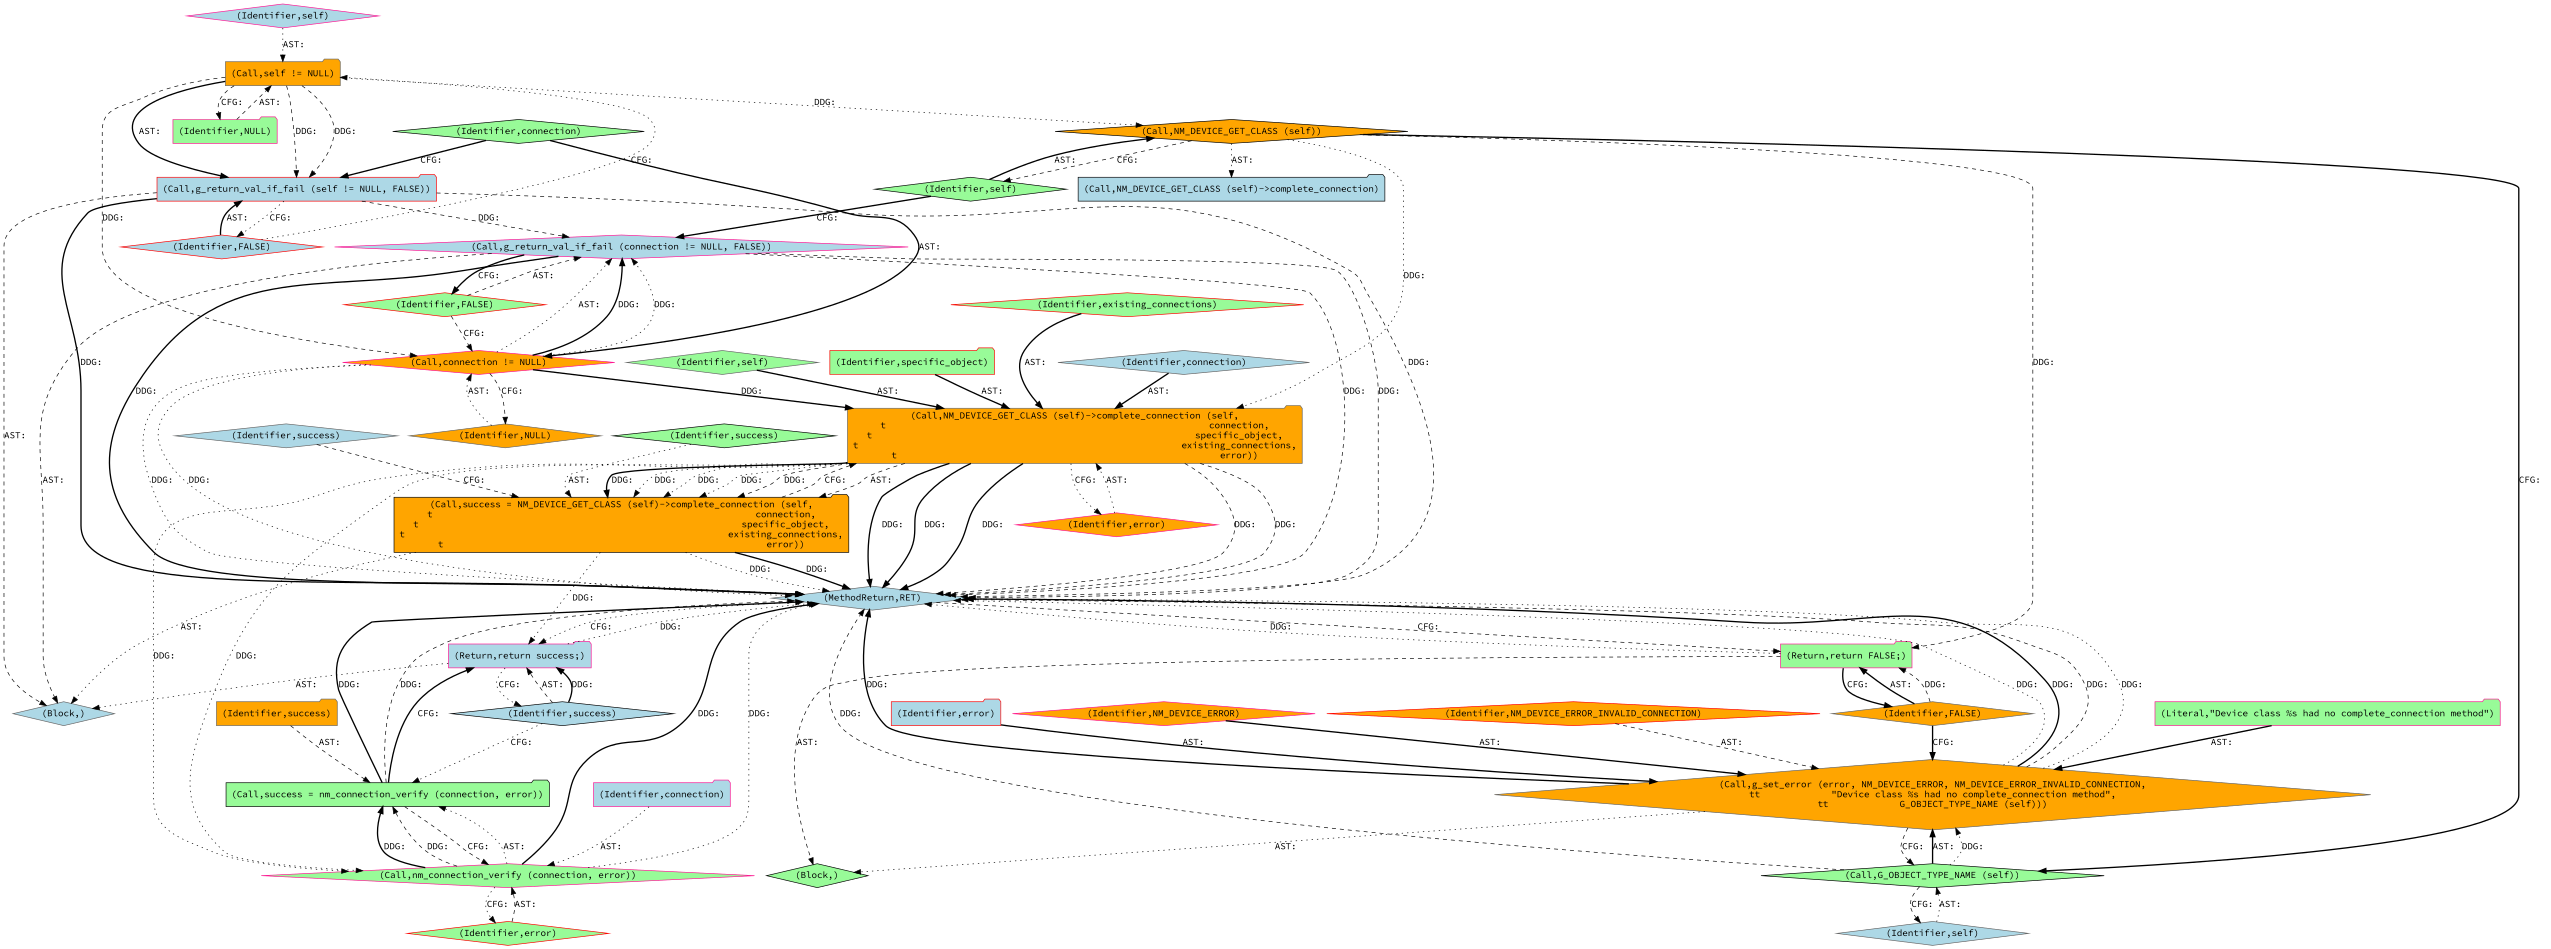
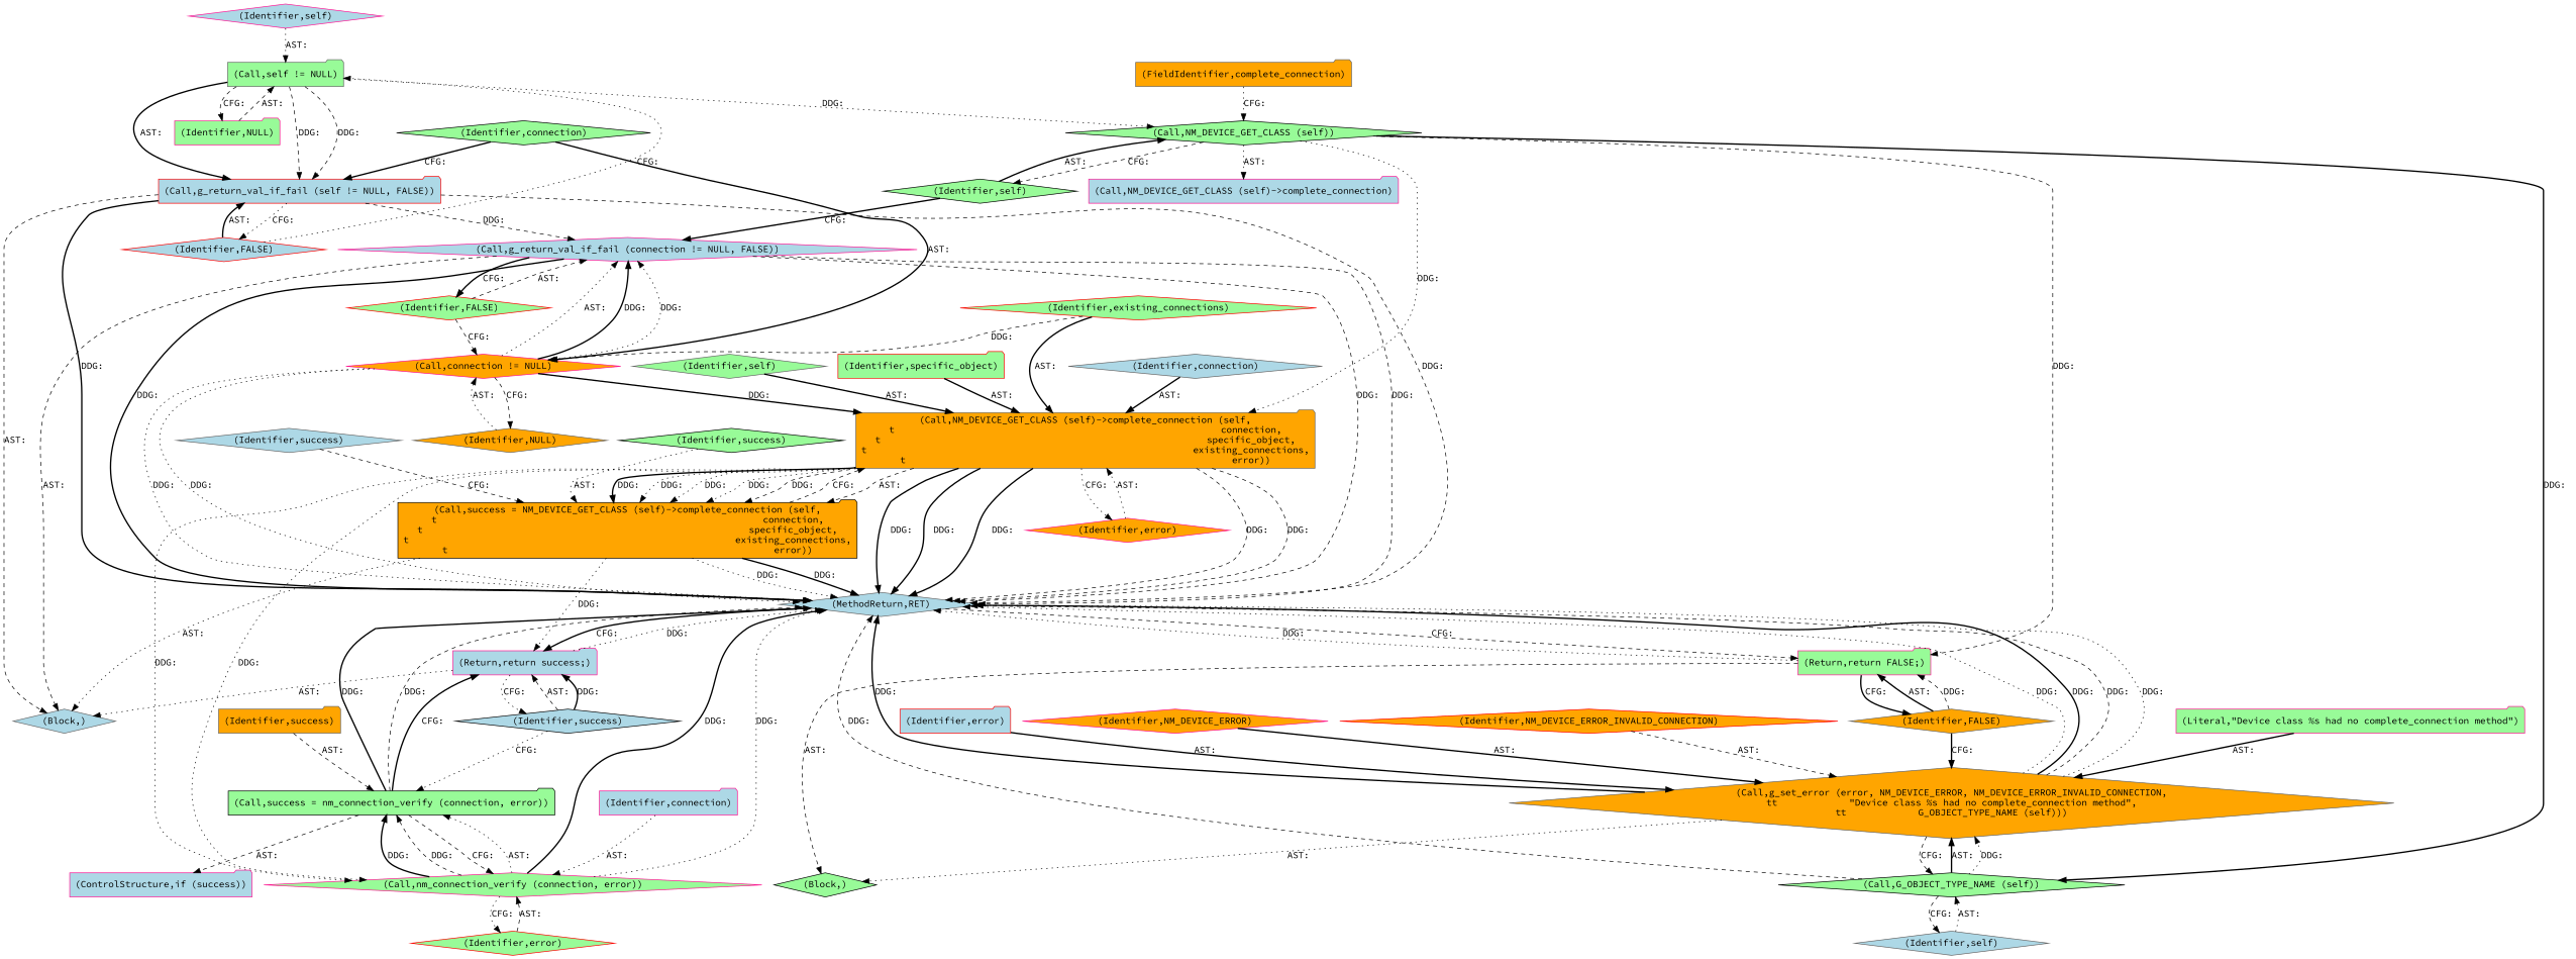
  digraph {
    fontname="Source Code Pro"
    node [color=gray40 fillcolor=palegreen fontname="Source Code Pro" shape=diamond style=filled]
    edge [fontname="Source Code Pro" style=dashed]
-   n1 [fillcolor=orange label="(Call,self != NULL)" shape=folder]
+   n1 [label="(Call,self != NULL)" shape=folder]
    n2 [color=red fillcolor=lightblue label="(Call,g_return_val_if_fail (self != NULL, FALSE))" shape=folder]
    n3 [color=deeppink fillcolor=orange label="(Call,connection != NULL)"]
-   n4 [color=black fillcolor=orange label="(Call,NM_DEVICE_GET_CLASS (self))"]
+   n4 [color=black label="(Call,NM_DEVICE_GET_CLASS (self))"]
    n5 [color=deeppink label="(Identifier,NULL)" shape=folder]
    n6 [color=deeppink fillcolor=lightblue label="(Call,g_return_val_if_fail (connection != NULL, FALSE))"]
    n7 [color=red fillcolor=lightblue label="(Identifier,FALSE)"]
    n8 [fillcolor=lightblue label="(MethodReturn,RET)"]
    n9 [fillcolor=lightblue label="(Block,)"]
    n10 [fillcolor=orange label="(Call,NM_DEVICE_GET_CLASS (self)->complete_connection (self,\n\t                                                           connection,\n\t                                                           specific_object,\n\t                                                           existing_connections,\n\t                                                           error))" shape=folder]
    n11 [fillcolor=orange label="(Identifier,NULL)"]
    n12 [color=deeppink label="(Return,return FALSE;)" shape=folder]
    n13 [color=black label="(Call,G_OBJECT_TYPE_NAME (self))"]
    n14 [color=black label="(Identifier,self)"]
-   n15 [color=black fillcolor=lightblue label="(Call,NM_DEVICE_GET_CLASS (self)->complete_connection)" shape=folder]
+   n15 [color=deeppink fillcolor=lightblue label="(Call,NM_DEVICE_GET_CLASS (self)->complete_connection)" shape=folder]
    n16 [color=red label="(Identifier,FALSE)"]
    n17 [color=deeppink fillcolor=lightblue label="(Return,return success;)" shape=folder]
    n18 [color=black label="(Block,)"]
    n19 [fillcolor=orange label="(Identifier,FALSE)"]
    n20 [fillcolor=orange label="(Call,g_set_error (error, NM_DEVICE_ERROR, NM_DEVICE_ERROR_INVALID_CONNECTION,\n\t\t             \"Device class %s had no complete_connection method\",\n\t\t             G_OBJECT_TYPE_NAME (self)))"]
    n21 [color=black fillcolor=orange label="(Call,success = NM_DEVICE_GET_CLASS (self)->complete_connection (self,\n\t                                                           connection,\n\t                                                           specific_object,\n\t                                                           existing_connections,\n\t                                                           error))" shape=folder]
    n22 [color=deeppink label="(Call,nm_connection_verify (connection, error))"]
    n23 [color=deeppink fillcolor=orange label="(Identifier,error)"]
    n24 [color=black label="(Call,success = nm_connection_verify (connection, error))" shape=folder]
    n25 [color=red label="(Identifier,error)"]
    n26 [color=black fillcolor=lightblue label="(Identifier,success)"]
+   n27 [color=deeppink fillcolor=lightblue label="(ControlStructure,if (success))" shape=folder]
    n28 [fillcolor=lightblue label="(Identifier,self)"]
    n29 [fillcolor=lightblue label="(Identifier,connection)"]
    n30 [color=deeppink fillcolor=lightblue label="(Identifier,connection)" shape=folder]
    n31 [color=deeppink fillcolor=orange label="(Identifier,NM_DEVICE_ERROR)"]
    n32 [color=deeppink label="(Literal,\"Device class %s had no complete_connection method\")" shape=folder]
    n33 [color=red label="(Identifier,existing_connections)"]
+   n34 [fillcolor=orange label="(FieldIdentifier,complete_connection)" shape=folder]
    n35 [label="(Identifier,self)"]
    n36 [color=deeppink fillcolor=lightblue label="(Identifier,self)"]
    n37 [color=black label="(Identifier,connection)"]
    n38 [color=red label="(Identifier,specific_object)" shape=folder]
    n39 [color=black label="(Identifier,success)"]
    n40 [color=red fillcolor=lightblue label="(Identifier,error)" shape=folder]
    n41 [fillcolor=lightblue label="(Identifier,success)"]
    n42 [color=red fillcolor=orange label="(Identifier,NM_DEVICE_ERROR_INVALID_CONNECTION)"]
    n43 [fillcolor=orange label="(Identifier,success)" shape=folder]
    n1 -> n2 [label="AST: " style=bold]
    n1 -> n2 [label="DDG: "]
    n1 -> n2 [label="DDG: "]
-   n1 -> n3 [label="DDG: "]
+   n33 -> n3 [label="DDG: "]
    n1 -> n4 [label="DDG: " style=dotted]
    n1 -> n5 [label="CFG: "]
    n2 -> n6 [label="DDG: "]
    n2 -> n7 [label="CFG: " style=dotted]
    n2 -> n8 [label="DDG: " style=bold]
    n2 -> n8 [label="DDG: "]
    n2 -> n9 [label="AST: "]
    n3 -> n6 [label="AST: " style=dotted]
    n3 -> n6 [label="DDG: " style=dotted]
    n3 -> n6 [label="DDG: " style=bold]
    n3 -> n8 [label="DDG: " style=dotted]
    n3 -> n8 [label="DDG: " style=dotted]
    n3 -> n10 [label="DDG: " style=bold]
    n3 -> n11 [label="CFG: "]
    n4 -> n10 [label="DDG: " style=dotted]
    n4 -> n12 [label="DDG: "]
-   n4 -> n13 [label="CFG: " style=bold]
+   n4 -> n13 [label="DDG: " style=bold]
    n4 -> n14 [label="CFG: "]
    n4 -> n15 [label="AST: " style=dotted]
    n5 -> n1 [label="AST: "]
    n6 -> n8 [label="DDG: "]
    n6 -> n8 [label="DDG: " style=bold]
    n6 -> n8 [label="DDG: "]
    n6 -> n9 [label="AST: "]
    n6 -> n16 [label="CFG: " style=bold]
    n7 -> n1 [label="CFG: " style=dotted]
    n7 -> n2 [label="AST: " style=bold]
    n8 -> n12 [label="CFG: "]
-   n8 -> n17 [label="CFG: " style=dotted]
+   n8 -> n17 [label="CFG: " style=bold]
    n10 -> n8 [label="DDG: " style=bold]
    n10 -> n8 [label="DDG: " style=bold]
    n10 -> n8 [label="DDG: "]
    n10 -> n8 [label="DDG: " style=bold]
    n10 -> n8 [label="DDG: "]
    n10 -> n21 [label="AST: "]
    n10 -> n21 [label="DDG: " style=bold]
    n10 -> n21 [label="DDG: " style=dotted]
    n10 -> n21 [label="DDG: " style=dotted]
    n10 -> n21 [label="DDG: " style=dotted]
    n10 -> n21 [label="DDG: "]
    n10 -> n22 [label="DDG: " style=dotted]
    n10 -> n22 [label="DDG: " style=dotted]
    n10 -> n23 [label="CFG: " style=dotted]
    n11 -> n3 [label="AST: " style=dotted]
    n12 -> n8 [label="DDG: " style=dotted]
    n12 -> n18 [label="AST: "]
    n12 -> n19 [label="CFG: " style=bold]
    n13 -> n8 [label="DDG: "]
    n13 -> n20 [label="AST: " style=bold]
    n13 -> n20 [label="DDG: " style=dotted]
    n13 -> n28 [label="CFG: "]
    n14 -> n4 [label="AST: " style=bold]
    n14 -> n6 [label="CFG: " style=bold]
    n16 -> n3 [label="CFG: "]
    n16 -> n6 [label="AST: "]
    n17 -> n8 [label="DDG: " style=dotted]
    n17 -> n9 [label="AST: " style=dotted]
    n17 -> n26 [label="CFG: " style=dotted]
    n19 -> n12 [label="AST: " style=bold]
    n19 -> n12 [label="DDG: "]
    n19 -> n20 [label="CFG: " style=bold]
    n20 -> n8 [label="DDG: " style=dotted]
    n20 -> n8 [label="DDG: " style=bold]
    n20 -> n8 [label="DDG: "]
    n20 -> n8 [label="DDG: " style=bold]
    n20 -> n8 [label="DDG: " style=dotted]
    n20 -> n13 [label="CFG: "]
    n20 -> n18 [label="AST: " style=dotted]
    n21 -> n8 [label="DDG: " style=dotted]
    n21 -> n8 [label="DDG: " style=bold]
    n21 -> n9 [label="AST: " style=dotted]
    n21 -> n10 [label="CFG: "]
    n21 -> n17 [label="DDG: " style=dotted]
    n22 -> n8 [label="DDG: " style=bold]
    n22 -> n8 [label="DDG: " style=dotted]
    n22 -> n24 [label="AST: " style=dotted]
    n22 -> n24 [label="DDG: " style=bold]
    n22 -> n24 [label="DDG: "]
    n22 -> n25 [label="CFG: " style=dotted]
    n23 -> n10 [label="AST: " style=dotted]
    n24 -> n8 [label="DDG: " style=bold]
    n24 -> n8 [label="DDG: "]
    n24 -> n17 [label="CFG: " style=bold]
    n24 -> n22 [label="CFG: "]
+   n24 -> n27 [label="AST: "]
    n25 -> n22 [label="AST: "]
    n26 -> n17 [label="AST: "]
    n26 -> n17 [label="DDG: " style=bold]
    n26 -> n24 [label="CFG: " style=dotted]
    n28 -> n13 [label="AST: " style=dotted]
    n29 -> n10 [label="AST: " style=bold]
    n30 -> n22 [label="AST: " style=dotted]
    n31 -> n20 [label="AST: " style=bold]
    n32 -> n20 [label="AST: " style=bold]
    n33 -> n10 [label="AST: " style=bold]
+   n34 -> n4 [label="CFG: " style=dotted]
    n35 -> n10 [label="AST: " style=bold]
    n36 -> n1 [label="AST: " style=dotted]
    n37 -> n2 [label="CFG: " style=bold]
    n37 -> n3 [label="AST: " style=bold]
    n38 -> n10 [label="AST: " style=bold]
    n39 -> n21 [label="AST: " style=dotted]
    n40 -> n20 [label="AST: " style=bold]
    n41 -> n21 [label="CFG: "]
    n42 -> n20 [label="AST: "]
    n43 -> n24 [label="AST: "]
  }
